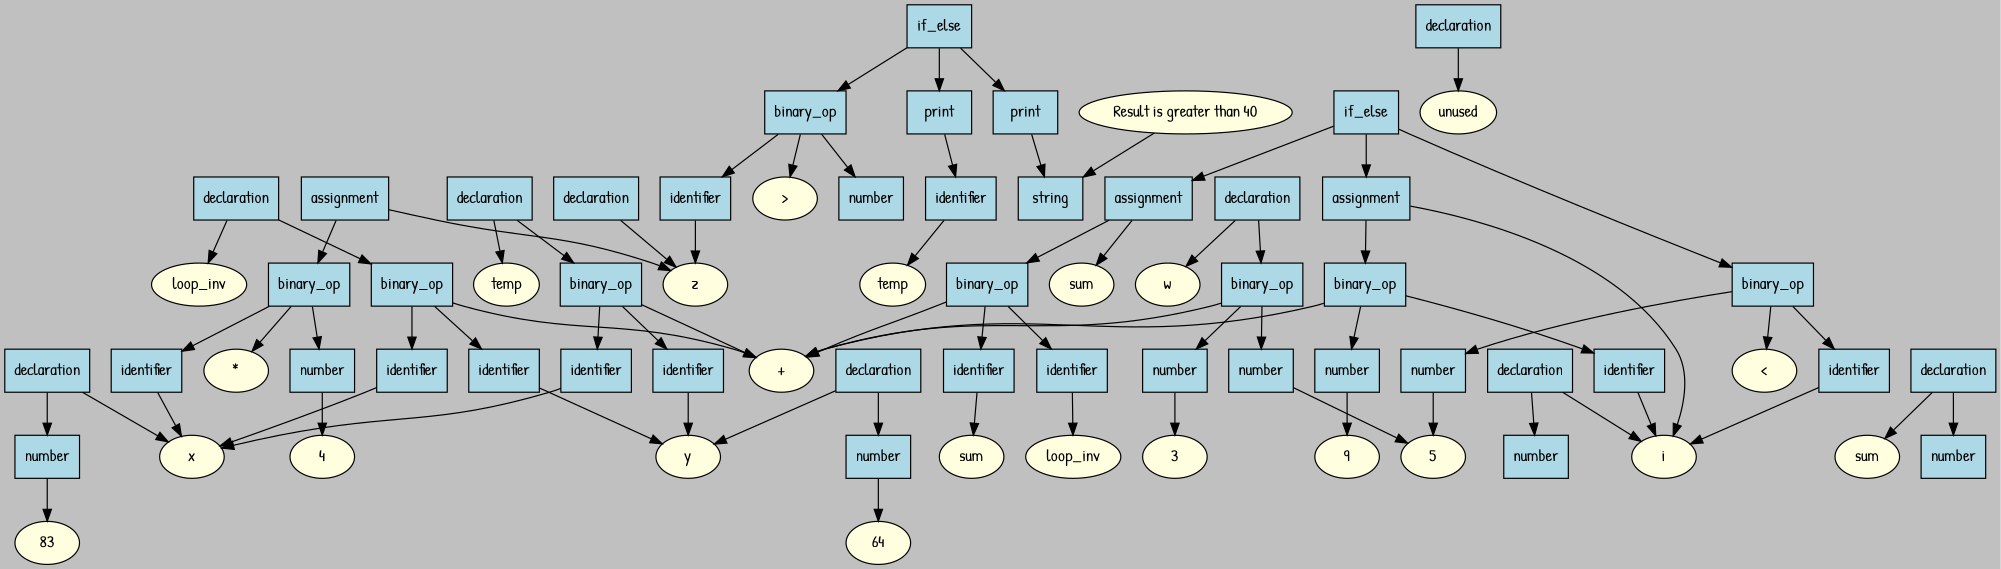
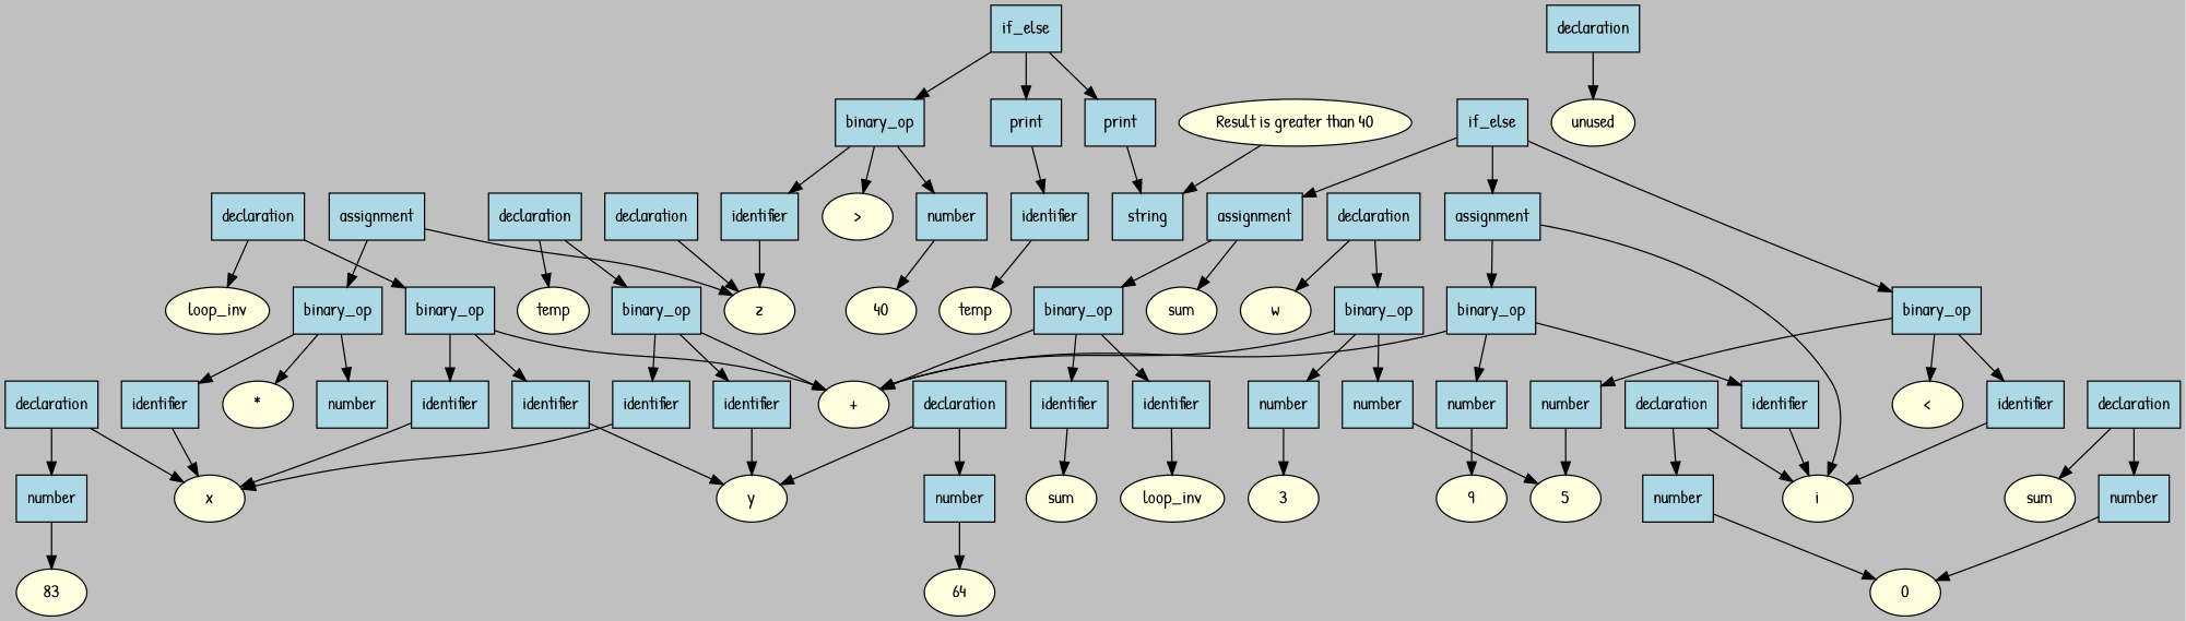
  digraph {
    bgcolor=gray
    fontname="Patrick Hand"
    node [fillcolor=lightblue fontcolor=black fontname="Patrick Hand" fontsize=14 shape=rectangle style=filled]
    edge [color=black fontname="Patrick Hand"]
    n1 [label=declaration]
    n2 [fillcolor=lightyellow label=x shape=ellipse]
    n3 [label=number]
    n4 [fillcolor=lightyellow label=83 shape=ellipse]
    n5 [label=declaration]
    n6 [fillcolor=lightyellow label=y shape=ellipse]
    n7 [label=number]
    n8 [fillcolor=lightyellow label=64 shape=ellipse]
    n9 [label=declaration]
    n10 [fillcolor=lightyellow label=z shape=ellipse]
    n11 [label=declaration]
    n12 [fillcolor=lightyellow label=w shape=ellipse]
    n13 [label=binary_op]
    n14 [fillcolor=lightyellow label="+" shape=ellipse]
    n15 [label=number]
    n16 [label=number]
    n17 [fillcolor=lightyellow label=3 shape=ellipse]
    n18 [fillcolor=lightyellow label=5 shape=ellipse]
    n19 [label=declaration]
    n20 [fillcolor=lightyellow label=unused shape=ellipse]
    n21 [label=assignment]
    n22 [label=binary_op]
    n23 [fillcolor=lightyellow label="*" shape=ellipse]
    n24 [label=identifier]
    n25 [label=number]
-   n26 [fillcolor=lightyellow label=4 shape=ellipse]
    n27 [label=declaration]
    n28 [fillcolor=lightyellow label=i shape=ellipse]
    n29 [label=number]
+   n30 [fillcolor=lightyellow label=0 shape=ellipse]
    n31 [label=declaration]
    n32 [fillcolor=lightyellow label=sum shape=ellipse]
    n33 [label=number]
    n34 [label=declaration]
    n35 [fillcolor=lightyellow label=loop_inv shape=ellipse]
    n36 [label=binary_op]
    n37 [label=identifier]
    n38 [label=identifier]
    n39 [label=declaration]
    n40 [fillcolor=lightyellow label=temp shape=ellipse]
    n41 [label=binary_op]
    n42 [label=identifier]
    n43 [label=identifier]
    n44 [label=if_else]
    n45 [label=binary_op]
    n46 [label=assignment]
    n47 [label=assignment]
    n48 [fillcolor=lightyellow label="<" shape=ellipse]
    n49 [label=identifier]
    n50 [label=number]
    n51 [fillcolor=lightyellow label=sum shape=ellipse]
    n52 [label=binary_op]
    n53 [label=binary_op]
    n54 [label=identifier]
    n55 [label=identifier]
    n56 [fillcolor=lightyellow label=sum shape=ellipse]
    n57 [fillcolor=lightyellow label=loop_inv shape=ellipse]
    n58 [label=identifier]
    n59 [label=number]
    n60 [fillcolor=lightyellow label=9 shape=ellipse]
    n61 [label=if_else]
    n62 [label=binary_op]
    n63 [label=print]
    n64 [label=print]
    n65 [fillcolor=lightyellow label=">" shape=ellipse]
    n66 [label=identifier]
    n67 [label=number]
    n68 [label=string]
    n69 [label=identifier]
+   n70 [fillcolor=lightyellow label=40 shape=ellipse]
    n71 [fillcolor=lightyellow label="Result is greater than 40" shape=ellipse]
    n72 [fillcolor=lightyellow label=temp shape=ellipse]
    n1 -> n2
    n1 -> n3
    n3 -> n4
    n5 -> n6
    n5 -> n7
    n7 -> n8
    n9 -> n10
    n11 -> n12
    n11 -> n13
    n13 -> n14
    n13 -> n15
    n13 -> n16
    n15 -> n17
    n16 -> n18
    n19 -> n20
    n21 -> n10
    n21 -> n22
    n22 -> n23
    n22 -> n24
    n22 -> n25
    n24 -> n2
-   n25 -> n26
    n27 -> n28
    n27 -> n29
+   n29 -> n30
    n31 -> n32
    n31 -> n33
+   n33 -> n30
    n34 -> n35
    n34 -> n36
    n36 -> n14
    n36 -> n37
    n36 -> n38
    n37 -> n2
    n38 -> n6
    n39 -> n40
    n39 -> n41
    n41 -> n14
    n41 -> n42
    n41 -> n43
    n42 -> n2
    n43 -> n6
    n44 -> n45
    n44 -> n46
    n44 -> n47
    n45 -> n48
    n45 -> n49
    n45 -> n50
    n46 -> n51
    n46 -> n52
    n47 -> n28
    n47 -> n53
    n49 -> n28
    n50 -> n18
    n52 -> n14
    n52 -> n54
    n52 -> n55
    n53 -> n14
    n53 -> n58
    n53 -> n59
    n54 -> n56
    n55 -> n57
    n58 -> n28
    n59 -> n60
    n61 -> n62
    n61 -> n63
    n61 -> n64
    n62 -> n65
    n62 -> n66
    n62 -> n67
    n63 -> n68
    n64 -> n69
    n66 -> n10
+   n67 -> n70
    n69 -> n72
    n71 -> n68
  }
